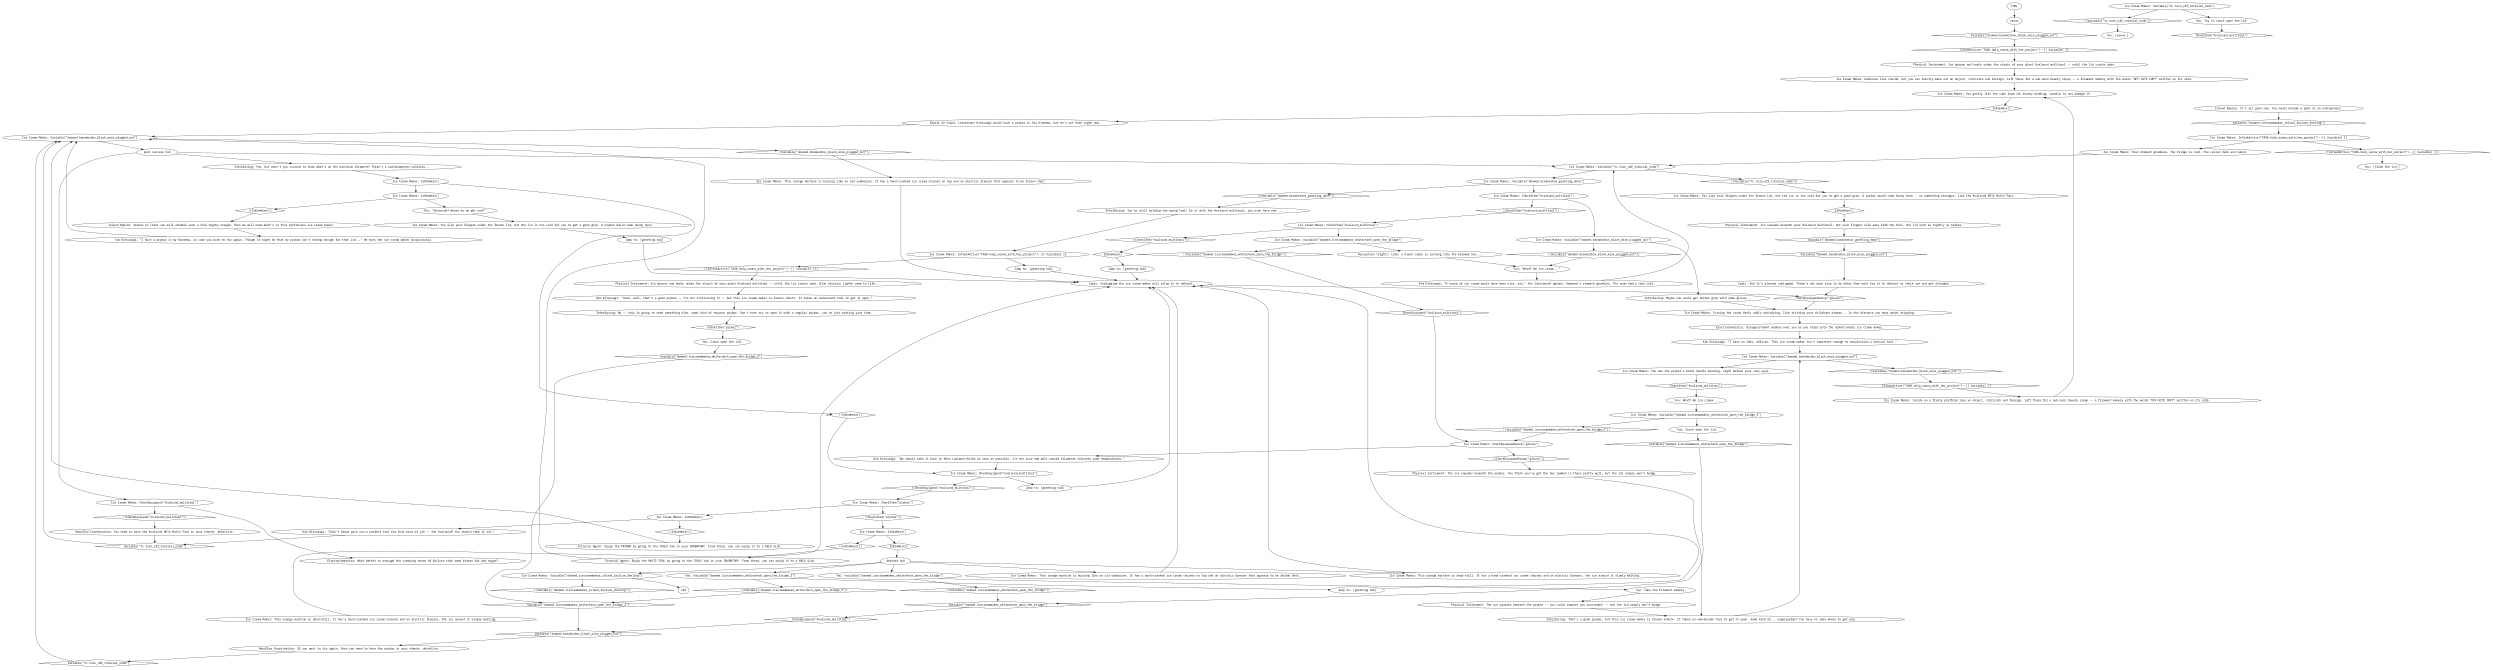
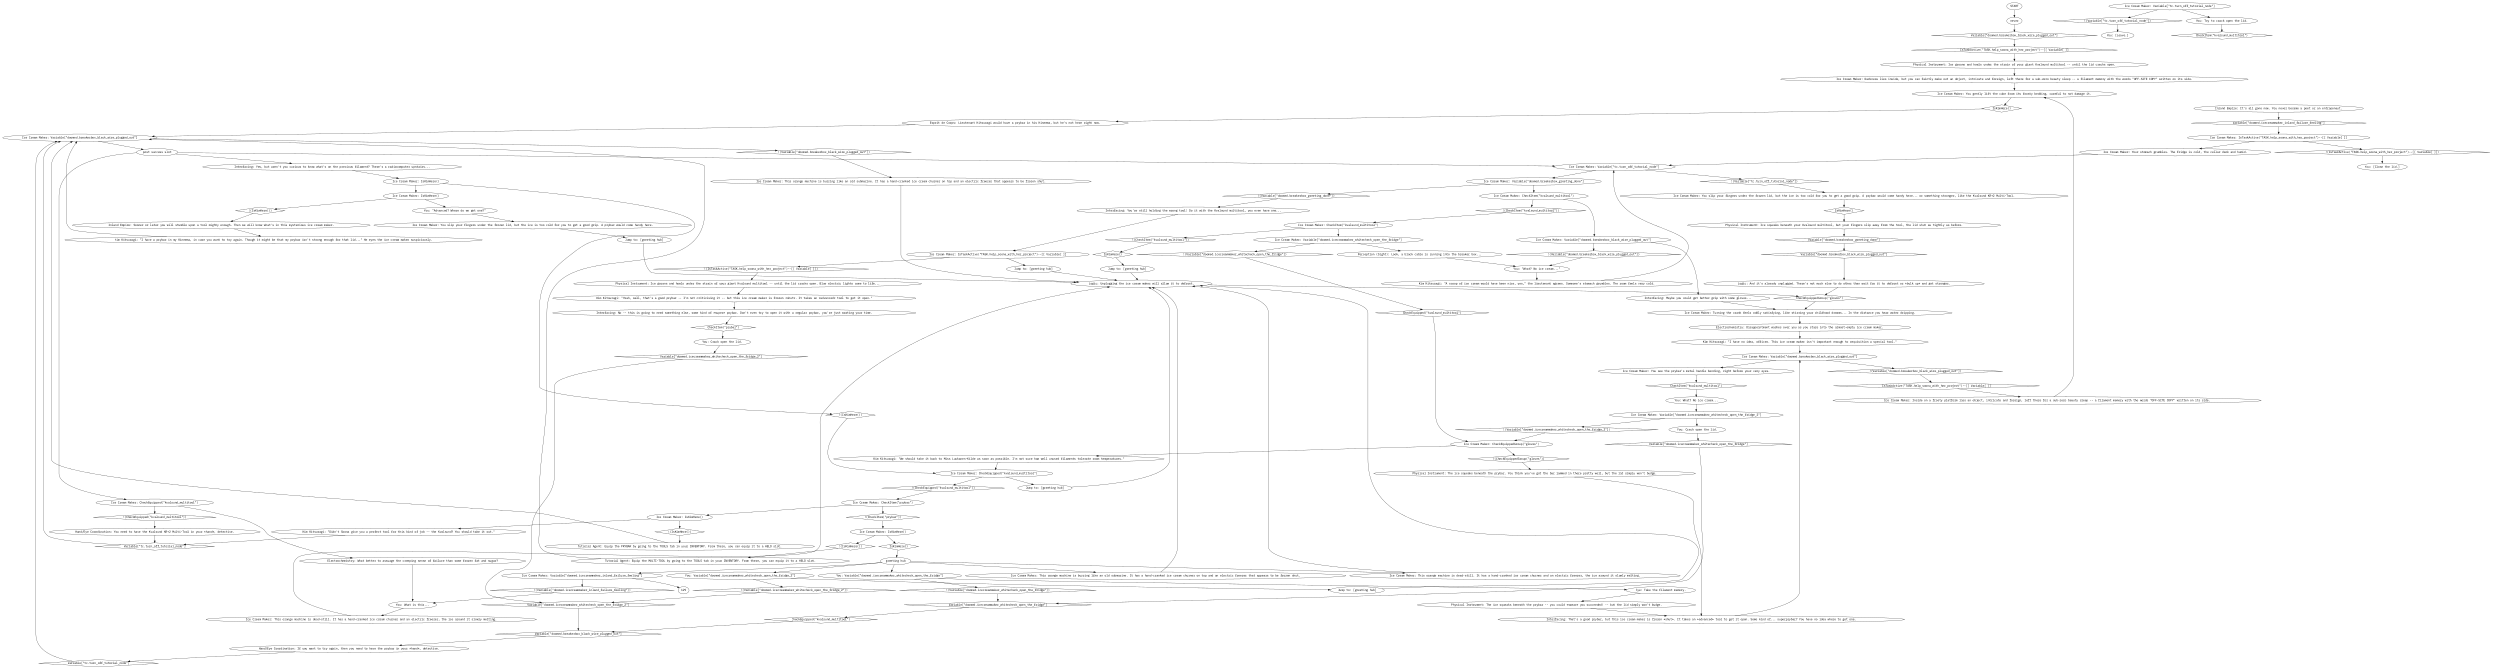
  digraph {
    fontname="IBM Plex Mono"
    node [fontname="IBM Plex Mono"]
    edge [fontname="IBM Plex Mono"]
-   n1 [label=TOOL]
+   n1 [label=START]
    n2 [label=never]
    n3 [label="Variable[\"doomed.breakerbox_black_wire_plugged_out\"]" shape=diamond]
    n4 [label="IsTaskActive(\"TASK.help_soona_with_her_project\")--[[ Variable[ ]]" shape=diamond]
    n5 [label="Logic: And it's already unplugged. There's not much else to do other than wait for it to defrost or *bulk up* and get stronger."]
    n6 [label="CheckEquippedGroup(\"gloves\")" shape=diamond]
    n7 [label="Ice Cream Maker: Turning the crank feels oddly satisfying, like stirring your childhood dreams... In the distance you hear water dripping."]
    n8 [label="Kim Kitsuragi: \"A scoop of ice cream would have been nice, yes,\" the lieutenant agrees. Someone's stomach grumbles. The room feels very cold."]
    n9 [label="Ice Cream Maker: Variable[\"tc.turn_off_tutorial_node\"]"]
    n10 [label="!(Variable[\"tc.turn_off_tutorial_node\"])" shape=diamond]
    n11 [label="Ice Cream Maker: Variable[\"doomed.breakerbox_greeting_done\"]"]
    n12 [label="Ice Cream Maker: Darkness lies inside, but you can faintly make out an object, intricate and foreign, left there for a sub-zero beauty sleep -- a filament memory with the words \"OFF-SITE COPY\" written on its side."]
    n13 [label="Ice Cream Maker: You gently lift the cube from its frosty bedding, careful to not damage it."]
    n14 [label="IsKimHere()" shape=diamond]
    n15 [label="Ice Cream Maker: IsKimHere()"]
    n16 [label="IsKimHere()" shape=diamond]
    n17 [label="!(IsKimHere())" shape=diamond]
-   n18 [label="defrost hub"]
+   n18 [label="greeting hub"]
    n19 [label="Tutorial Agent: Equip the MULTI-TOOL by going to the TOOLS tab in your INVENTORY. From there, you can equip it to a HELD slot."]
    n20 [label="Ice Cream Maker: This orange machine is dead-still. It has a hand-cranked ice cream churner and an electric freezer, the ice around it slowly melting."]
    n21 [label="You: Variable[\"doomed.icecreammaker_whitecheck_open_the_fridge_2\"]"]
    n22 [label="Ice Cream Maker: This orange machine is buzzing like an old submarine. It has a hand-cranked ice cream churner on top and an electric freezer that appears to be frozen shut."]
    n23 [label="You: Variable[\"doomed.icecreammaker_whitecheck_open_the_fridge\"]"]
    n24 [label="Ice Cream Maker: Variable[\"doomed.icecreammaker_inland_failure_feeling\"]"]
    n25 [label="Ice Cream Maker: Variable[\"doomed.breakerbox_black_wire_plugged_out\"]"]
    n26 [label="Inland Empire: It's all gone now. You never became a poet or an entroponaut."]
    n27 [label="Variable[\"doomed.icecreammaker_inland_failure_feeling\"]" shape=diamond]
    n28 [label="Ice Cream Maker: IsTaskActive(\"TASK.help_soona_with_her_project\")--[[ Variable[ ]]"]
    n29 [label="Electrochemistry: Disappointment washes over you as you stare into the almost-empty ice cream maker."]
    n30 [label="Kim Kitsuragi: \"I have no idea, officer. This ice cream maker isn't important enough to requisition a special tool.\""]
    n31 [label="Ice Cream Maker: Variable[\"doomed.breakerbox_black_wire_plugged_out\"]"]
    n32 [label="Esprit de Corps: Lieutenant Kitsuragi would have a prybar in his Kineema, but he's not here right now."]
    n33 [label="Physical Instrument: The ice squeaks beneath the prybar -- you could *swear* you succeeded! -- but the lid simply won't budge."]
    n34 [label="Interfacing: That's a good prybar, but this ice cream maker is frozen *shut*. It takes an *advanced* tool to get it open. Some kind of... superprybar? You have no idea where to get one."]
    n35 [label="Ice Cream Maker: CheckItem(\"prybar\")"]
    n36 [label="!(CheckItem(\"prybar\"))" shape=diamond]
    n37 [label="Ice Cream Maker: IsKimHere()"]
    n38 [label="!(IsKimHere())" shape=diamond]
    n39 [label="Kim Kitsuragi: \"Didn't Soona give you a perfect tool for this kind of job -- the Kvalsund? You should take it out.\""]
    n40 [label="CheckItem(\"prybar\")" shape=diamond]
    n41 [label="You: Crack open the lid."]
    n42 [label="Variable[\"doomed.icecreammaker_whitecheck_open_the_fridge_2\"]" shape=diamond]
    n43 [label="Tutorial Agent: Equip the PRYBAR by going to the TOOLS tab in your INVENTORY. From there, you can equip it to a HELD slot."]
    n44 [label="Variable[\"tc.turn_off_tutorial_node\"]" shape=diamond]
    n45 [label="IsKimHere()" shape=diamond]
    n46 [label="Physical Instrument: Ice squeaks beneath your Kvalsund multitool, but your fingers slip away from the tool, the lid shut as tightly as before."]
    n47 [label="Variable[\"doomed.breakerbox_greeting_done\"]" shape=diamond]
    n48 [label="Variable[\"doomed.breakerbox_black_wire_plugged_out\"]" shape=diamond]
    n49 [label="Ice Cream Maker: CheckEquippedGroup(\"gloves\")"]
    n50 [label="!(CheckEquippedGroup(\"gloves\"))" shape=diamond]
    n51 [label="Kim Kitsuragi: \"We should take it back to Miss Luukanen-Kilde as soon as possible. I'm not sure how well unused filaments tolerate room temperatures.\""]
    n52 [label="Physical Instrument: The ice squeaks beneath the prybar. You think you've got the bar jammed in there pretty well, but the lid simply won't budge."]
    n53 [label="Ice Cream Maker: CheckEquipped(\"kvalsund_multitool\")"]
    n54 [label="!(CheckEquipped(\"kvalsund_multitool\"))" shape=diamond]
    n55 [label="Jump to: [greeting hub]"]
    n56 [label="!(Variable[\"doomed.breakerbox_black_wire_plugged_out\"])" shape=diamond]
-   n57 [label="post success hub"]
+   n57 [label="post success slot"]
    n58 [label="Ice Cream Maker: You slip your fingers under the frozen lid, but the ice is too cold for you to get a good grip. A prybar would come handy here... or something stronger, like the Kvalsund KR+2 Multi-Tool."]
    n59 [label="Ice Cream Maker: Variable[\"tc.turn_off_tutorial_node\"]"]
    n60 [label="!(Variable[\"tc.turn_off_tutorial_node\"])" shape=diamond]
    n61 [label="You: Try to crack open the lid."]
    n62 [label="Logic: Unplugging the ice cream maker will allow it to defrost."]
    n63 [label="You: [Close the lid.]"]
    n64 [label="Ice Cream Maker: IsKimHere()"]
    n65 [label="!(IsKimHere())" shape=diamond]
    n66 [label="Ice Cream Maker: IsKimHere()"]
    n67 [label="!(IsKimHere())" shape=diamond]
    n68 [label="You: \"Advanced? Where do we get one?\""]
    n69 [label="Inland Empire: Sooner or later you will stumble upon a tool mighty enough. Then we will know what's in this mysterious ice cream maker."]
    n70 [label="Ice Cream Maker: You slip your fingers under the frozen lid, but the ice is too cold for you to get a good grip. A prybar would come handy here."]
    n71 [label="IsKimHere()" shape=diamond]
    n72 [label="Jump to: [greeting hub]"]
    n73 [label="Kim Kitsuragi: \"I have a prybar in my Kineema, in case you want to try again. Though it might be that my prybar isn't strong enough for that lid...\" He eyes the ice cream maker suspiciously."]
    n74 [label="Jump to: [greeting hub]"]
    n75 [label="Interfacing: No -- this is going to need something else, some kind of *super* prybar. Don't even try to open it with a regular prybar, you're just wasting your time."]
    n76 [label="Ice Cream Maker: This orange machine is buzzing like an old submarine. It has a hand-cranked ice cream churner on top and an electric freezer that appears to be frozen shut."]
    n77 [label="Interfacing: Yes, but aren't you curious to know what's on the precious filament? There's a radiocomputer upstairs..."]
    n78 [label="Ice Cream Maker: CheckEquipped(\"kvalsund_multitool\")"]
    n79 [label="Variable[\"doomed.breakerbox_black_wire_plugged_out\"]" shape=diamond]
    n80 [label="Hand/Eye Coordination: If you want to try again, then you need to have the prybar in your *hand*, detective."]
    n81 [label="Variable[\"tc.turn_off_tutorial_node\"]" shape=diamond]
    n82 [label="!(CheckEquipped(\"kvalsund_multitool\"))" shape=diamond]
    n83 [label="Electrochemistry: What better to assuage the creeping sense of failure than some frozen fat and sugar?"]
    n84 [label="!(Variable[\"doomed.breakerbox_black_wire_plugged_out\"])" shape=diamond]
    n85 [label="Ice Cream Maker: You see the prybar's metal handle bending, right before your very eyes."]
    n86 [label="Ice Cream Maker: CheckItem(\"kvalsund_multitool\")"]
    n87 [label="!(CheckItem(\"kvalsund_multitool\"))" shape=diamond]
    n88 [label="Ice Cream Maker: Variable[\"doomed.icecreammaker_whitecheck_open_the_fridge\"]"]
    n89 [label="!(Variable[\"doomed.icecreammaker_whitecheck_open_the_fridge\"])" shape=diamond]
    n90 [label="Perception (Sight): Look, a black cable is running into the breaker box..."]
    n91 [label="CheckItem(\"kvalsund_multitool\")" shape=diamond]
    n92 [label="You: What? No ice cream..."]
    n93 [label="Ice Cream Maker: Variable[\"doomed.icecreammaker_whitecheck_open_the_fridge_2\"]"]
    n94 [label="CheckEquipped(\"kvalsund_multitool\")" shape=diamond]
    n95 [label="You: \"What? No ice cream...\""]
    n96 [label="Variable[\"doomed.icecreammaker_whitecheck_open_the_fridge\"]" shape=diamond]
    n97 [label="CheckEquipped(\"kvalsund_multitool\")" shape=diamond]
    n98 [label="Interfacing: You're still holding the wrong tool! Do it with the Kvalsund multitool, you even have one..."]
    n99 [label="Ice Cream Maker: IsTaskActive(\"TASK.help_soona_with_her_project\")--[[ Variable[ ]]"]
    n100 [label="!(IsTaskActive(\"TASK.help_soona_with_her_project\")--[[ Variable[ ]])" shape=diamond]
    n101 [label="Jump to: [greeting hub]"]
    n102 [label="!(Variable[\"doomed.icecreammaker_whitecheck_open_the_fridge_2\"])" shape=diamond]
    n103 [label="You: Crack open the lid."]
+   n104 [label="You: What is this..."]
    n105 [label="Ice Cream Maker: This orange machine is dead-still. It has a hand-cranked ice cream churner and an electric freezer, the ice around it slowly melting."]
    n106 [label="IsTaskActive(\"TASK.help_soona_with_her_project\")--[[ Variable[ ]]" shape=diamond]
    n107 [label="Physical Instrument: Ice groans and howls under the strain of your giant Kvalsund multitool -- until the lid cracks open."]
    n108 [label="Ice Cream Maker: Inside on a frosty platform lies an object, intricate and foreign, left there for a sub-zero beauty sleep -- a filament memory with the words \"OFF-SITE COPY\" written on its side."]
    n109 [label="Variable[\"doomed.icecreammaker_whitecheck_open_the_fridge_2\"]" shape=diamond]
    n110 [label="!(Variable[\"doomed.icecreammaker_whitecheck_open_the_fridge_2\"])" shape=diamond]
    n111 [label="Jump to: [greeting hub]"]
    n112 [label="You: [Leave.]"]
    n113 [label="CheckItem(\"kvalsund_multitool\")" shape=diamond]
    n114 [label="Physical Instrument: Ice groans and howls under the strain of your giant Kvalsund multitool -- until the lid cracks open. Blue electric lights come to life..."]
    n115 [label="Kim Kitsuragi: \"Yeah, well, that's a good prybar -- I'm not criticising it -- but this ice cream maker is frozen *shut*. It takes an *advanced* tool to get it open.\""]
    n116 [label="!(Variable[\"doomed.icecreammaker_whitecheck_open_the_fridge\"])" shape=diamond]
    n117 [label="Eye: Take the filament memory."]
    n118 [label="!(Variable[\"doomed.icecreammaker_inland_failure_feeling\"])" shape=diamond]
    129
    n120 [label="Hand/Eye Coordination: You need to have the Kvalsund KR+2 Multi-Tool in your *hand*, detective."]
    n121 [label="!(IsTaskActive(\"TASK.help_soona_with_her_project\")--[[ Variable[ ]])" shape=diamond]
    n122 [label="Ice Cream Maker: Your stomach grumbles. The fridge is cold, the cellar dark and humid."]
    n123 [label="Variable[\"doomed.icecreammaker_whitecheck_open_the_fridge\"]" shape=diamond]
    n124 [label="!(Variable[\"doomed.breakerbox_greeting_done\"])" shape=diamond]
    n125 [label="Ice Cream Maker: CheckItem(\"kvalsund_multitool\")"]
    n126 [label="!(CheckItem(\"kvalsund_multitool\"))" shape=diamond]
    n127 [label="Ice Cream Maker: Variable[\"doomed.breakerbox_black_wire_plugged_out\"]"]
    n128 [label="!(Variable[\"doomed.breakerbox_black_wire_plugged_out\"])" shape=diamond]
    n129 [label="Interfacing: Maybe you could get better grip with some gloves..."]
    n1 -> n2
    n2 -> n3
    n3 -> n4
    n4 -> n107
    n5 -> n6
    n6 -> n7
    n7 -> n29
    n8 -> n9
    n9 -> n10
    n9 -> n11
    n10 -> n58
    n11 -> n124
    n11 -> n125
    n12 -> n13
    n13 -> n14
    n14 -> n32
    n15 -> n16
    n15 -> n17
    n16 -> n18
    n17 -> n19
    n18 -> n20
    n18 -> n21
    n18 -> n22
    n18 -> n23
    n18 -> n24
    n19 -> n25
    n20 -> n62
    n21 -> n110
    n21 -> n111
    n22 -> n62
    n23 -> n116
    n23 -> n117
    n24 -> n118
    n24 -> 129
    n25 -> n56
    n25 -> n57
    n26 -> n27
    n27 -> n28
    n28 -> n121
    n28 -> n122
    n29 -> n30
    n30 -> n31
    n31 -> n84
    n31 -> n85
    n32 -> n25
    n33 -> n34
    n34 -> n31
    n35 -> n36
    n35 -> n37
    n36 -> n15
    n37 -> n38
    n37 -> n39
    n38 -> n43
    n39 -> n44
    n40 -> n41
    n41 -> n42
    n42 -> n109
    n43 -> n25
    n44 -> n25
    n45 -> n46
    n46 -> n47
    n47 -> n48
    n48 -> n5
    n49 -> n50
    n49 -> n51
    n50 -> n52
    n51 -> n53
    n52 -> n34
    n53 -> n54
    n53 -> n55
    n54 -> n35
    n55 -> n62
    n56 -> n76
    n57 -> n9
    n57 -> n77
    n57 -> n78
    n58 -> n45
    n59 -> n60
    n59 -> n61
    n60 -> n112
    n61 -> n113
    n62 -> n6
    n64 -> n65
    n64 -> n66
    n65 -> n53
    n66 -> n67
    n66 -> n68
    n67 -> n69
    n68 -> n70
    n69 -> n73
    n70 -> n74
    n71 -> n72
    n72 -> n62
    n73 -> n25
    n74 -> n62
    n75 -> n40
    n76 -> n62
    n77 -> n64
    n78 -> n82
    n78 -> n83
    n79 -> n80
    n80 -> n81
    n81 -> n25
    n82 -> n120
+   n83 -> n104
    n84 -> n106
    n85 -> n91
    n86 -> n87
    n86 -> n88
    n87 -> n71
    n88 -> n89
    n88 -> n90
    n89 -> n94
    n90 -> n95
    n91 -> n92
    n92 -> n93
    n93 -> n102
    n93 -> n103
    n94 -> n49
    n95 -> n8
    n96 -> n97
    n97 -> n79
    n98 -> n99
    n99 -> n100
    n99 -> n101
    n100 -> n114
    n101 -> n62
    n102 -> n49
    n103 -> n123
+   n104 -> n105
    n105 -> n62
    n106 -> n108
    n107 -> n12
    n108 -> n13
    n109 -> n79
    n110 -> n109
    n111 -> n62
    n114 -> n115
    n115 -> n75
    n116 -> n96
    n117 -> n33
+   n118 -> n104
    n120 -> n44
    n121 -> n63
    n122 -> n9
    n123 -> n96
    n124 -> n98
    n125 -> n126
    n125 -> n127
    n126 -> n86
    n127 -> n128
    n127 -> n129
    n128 -> n95
    n129 -> n7
  }
